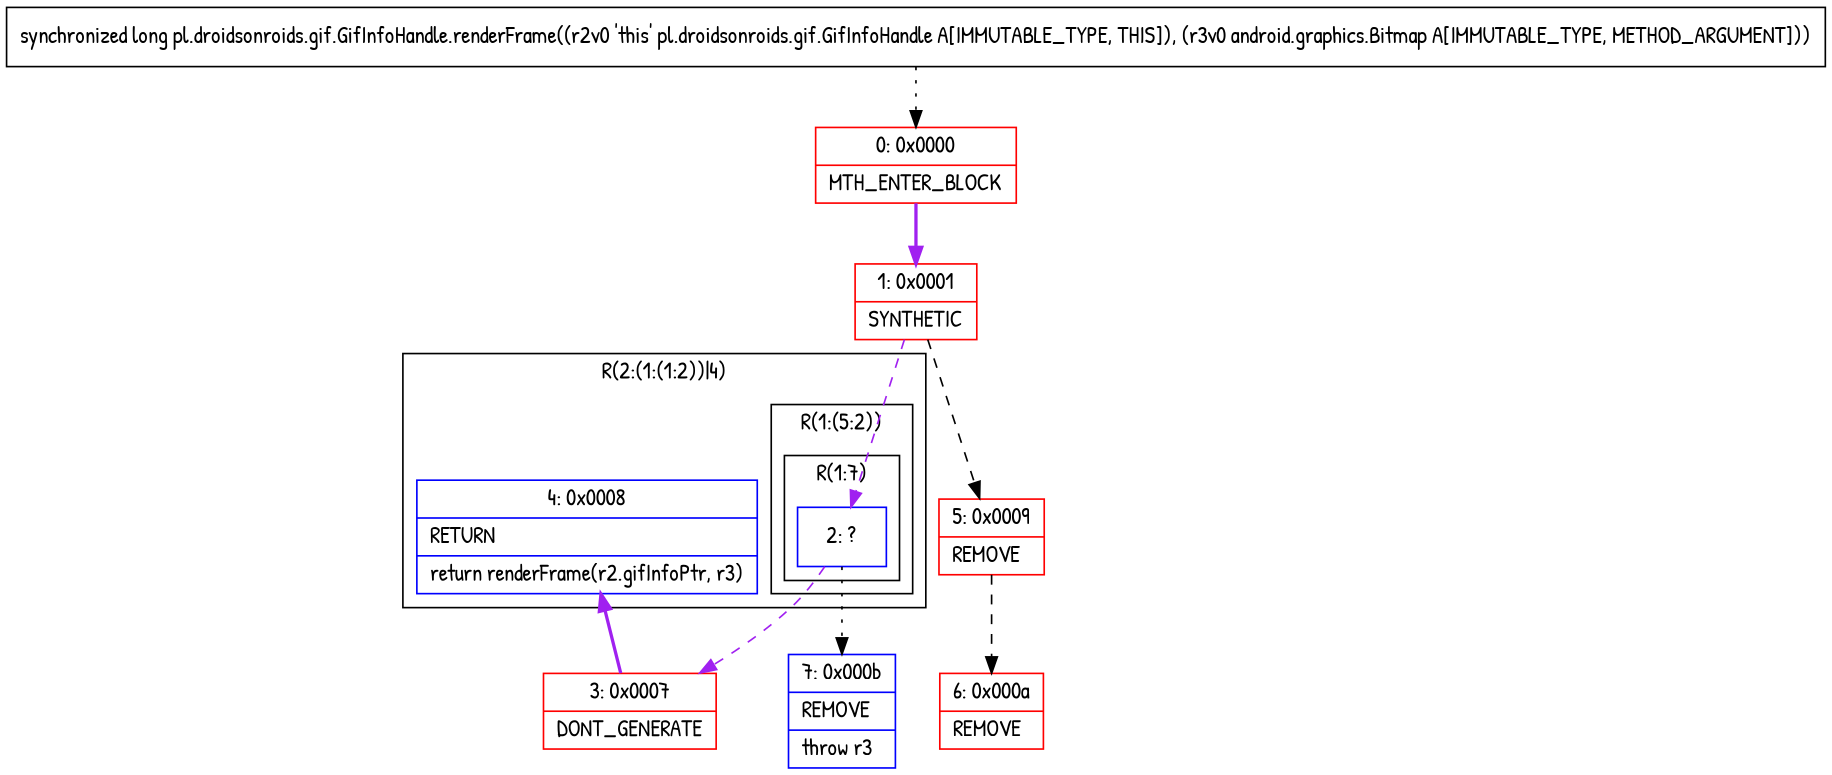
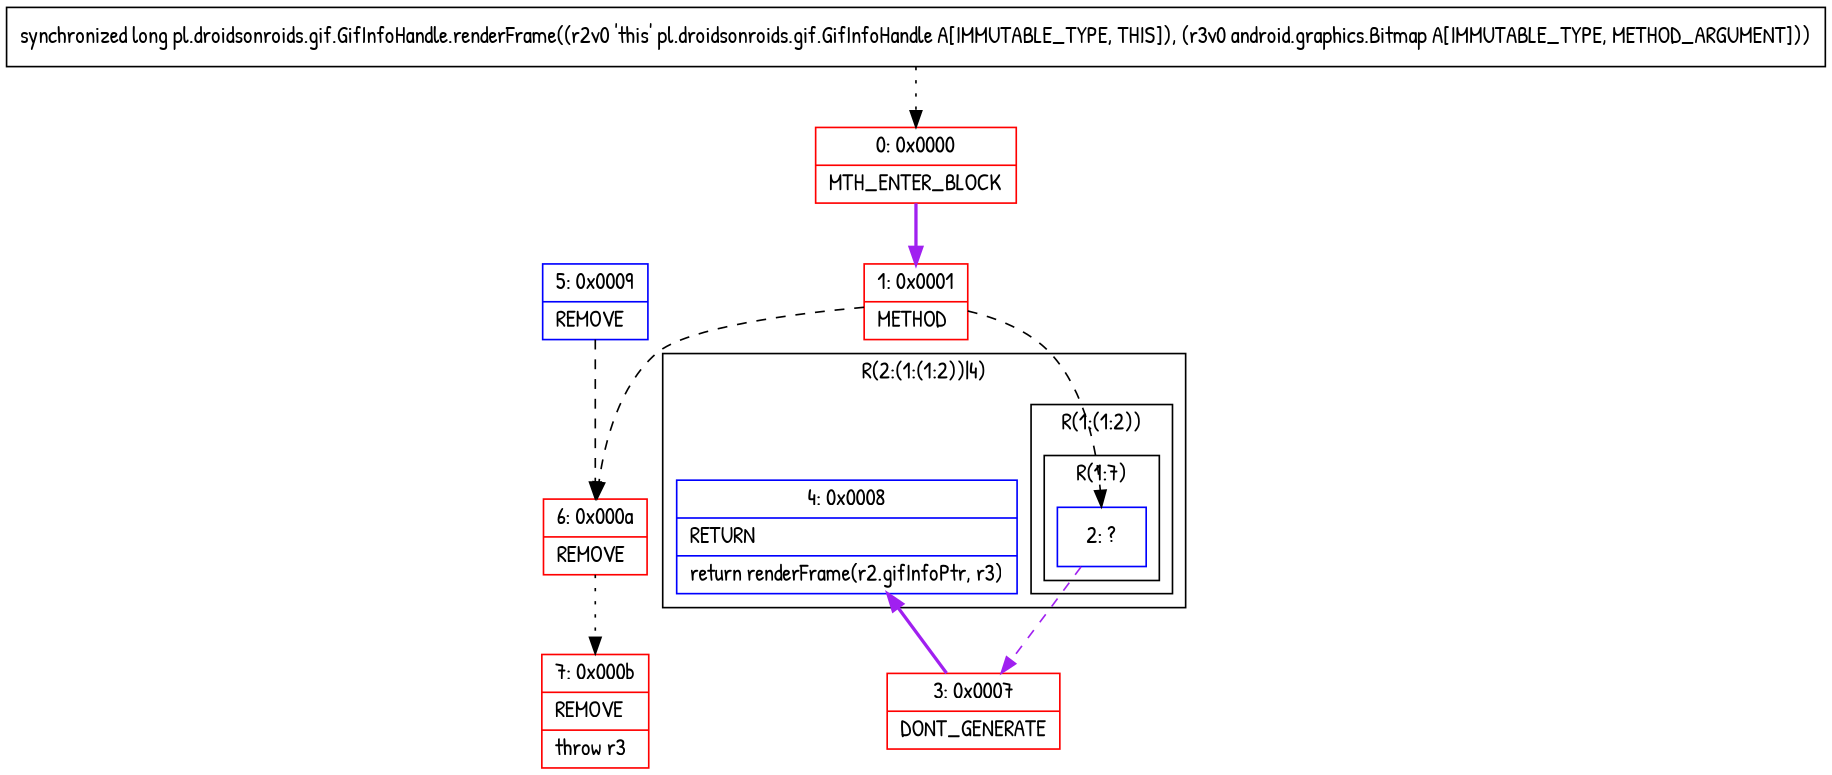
  digraph {
    fontname="Patrick Hand"
    node [color=red fontname="Patrick Hand" shape=record]
    edge [color=black fontname="Patrick Hand" style=dashed]
    n1 [color=blue label="{2\:\ ?}"]
    n2 [color=blue label="{4\:\ 0x0008|RETURN\l|return renderFrame(r2.gifInfoPtr, r3)\l}"]
    n3 [label="{3\:\ 0x0007|DONT_GENERATE\l}"]
    n4 [label="{0\:\ 0x0000|MTH_ENTER_BLOCK\l}"]
-   n5 [label="{1\:\ 0x0001|SYNTHETIC\l}"]
-   n6 [label="{5\:\ 0x0009|REMOVE\l}"]
+   n5 [label="{1\:\ 0x0001|METHOD\l}"]
+   n6 [color=blue label="{5\:\ 0x0009|REMOVE\l}"]
    n7 [label="{6\:\ 0x000a|REMOVE\l}"]
-   n8 [color=blue label="{7\:\ 0x000b|REMOVE\l|throw r3\l}"]
+   n8 [label="{7\:\ 0x000b|REMOVE\l|throw r3\l}"]
    n9 [label="{synchronized long pl.droidsonroids.gif.GifInfoHandle.renderFrame((r2v0 'this' pl.droidsonroids.gif.GifInfoHandle A[IMMUTABLE_TYPE, THIS]), (r3v0 android.graphics.Bitmap A[IMMUTABLE_TYPE, METHOD_ARGUMENT])) }" color=""]
    subgraph cluster_1 {
      label="R(2:(1:(1:2))|4)"
      n2
      subgraph cluster_2 {
-       label="R(1:(5:2))"
+       label="R(1:(1:2))"
        subgraph cluster_3 {
          label="R(1:7)"
          n1
        }
      }
    }
    n1 -> n3 [color=purple]
    n3 -> n2 [color=purple style=bold]
    n4 -> n5 [color=purple style=bold]
-   n5 -> n1 [color=purple]
-   n5 -> n6
+   n5 -> n1
+   n5 -> n7
    n6 -> n7
-   n1 -> n8 [style=dotted]
+   n7 -> n8 [style=dotted]
    n9 -> n4 [style=dotted]
  }
